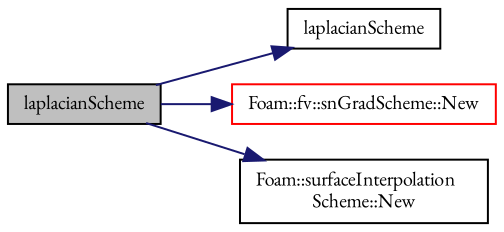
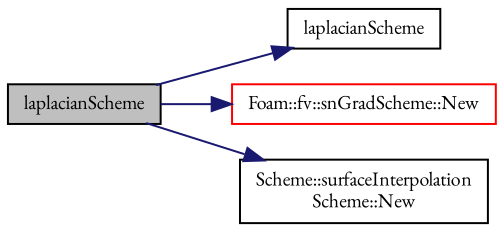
  digraph {
    rankdir=LR
    fontname="EB Garamond"
    node [color=black fontname="EB Garamond" fontsize=10 shape=record]
    edge [color=midnightblue fontname="EB Garamond" fontsize=10 labelfontname=FreeSans labelfontsize=10 style=solid]
    n1 [fillcolor=grey75 fontcolor=black height=0.2 label=laplacianScheme style=filled width=0.4]
    n2 [height=0.2 label=laplacianScheme width=0.4]
    n3 [color=red height=0.2 label="Foam::fv::snGradScheme::New" width=0.4]
-   n4 [height=0.2 label="Foam::surfaceInterpolation\lScheme::New" width=0.4]
+   n4 [height=0.2 label="Scheme::surfaceInterpolation\lScheme::New" width=0.4]
    n1 -> n2
    n1 -> n3
    n1 -> n4
  }
